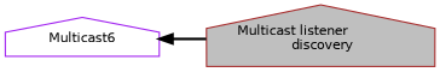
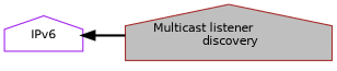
  digraph {
    rankdir=LR
    node [fontname=Helvetica fontsize=10 shape=house style=filled]
-   n1 [color=purple fillcolor=white height=0.2 label=Multicast6 width=0.4]
+   n1 [color=purple fillcolor=white height=0.2 label=IPv6 width=0.4]
    n2 [color=brown fillcolor=grey75 fontcolor=black height=0.2 label="Multicast listener\l discovery" width=0.4]
    n1 -> n2 [dir=back fontname=Helvetica fontsize=10 labelfontname=Helvetica labelfontsize=10 shape=plaintext style=bold]
  }
